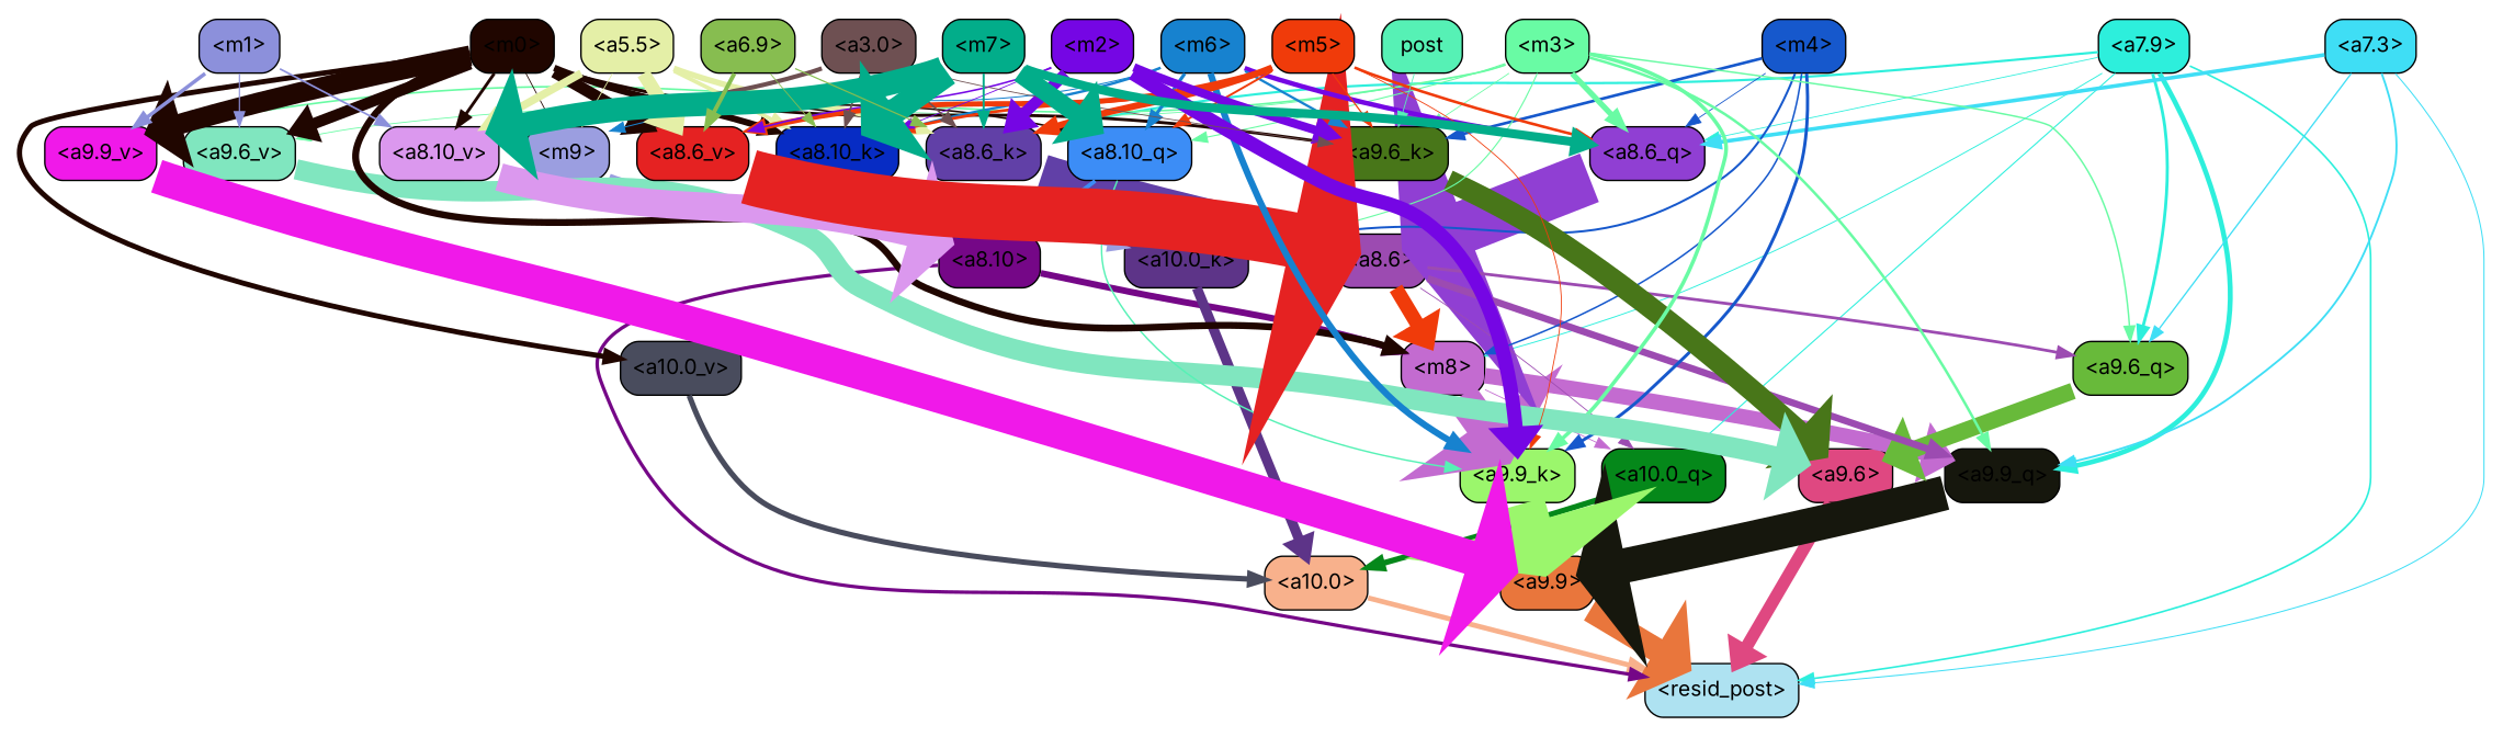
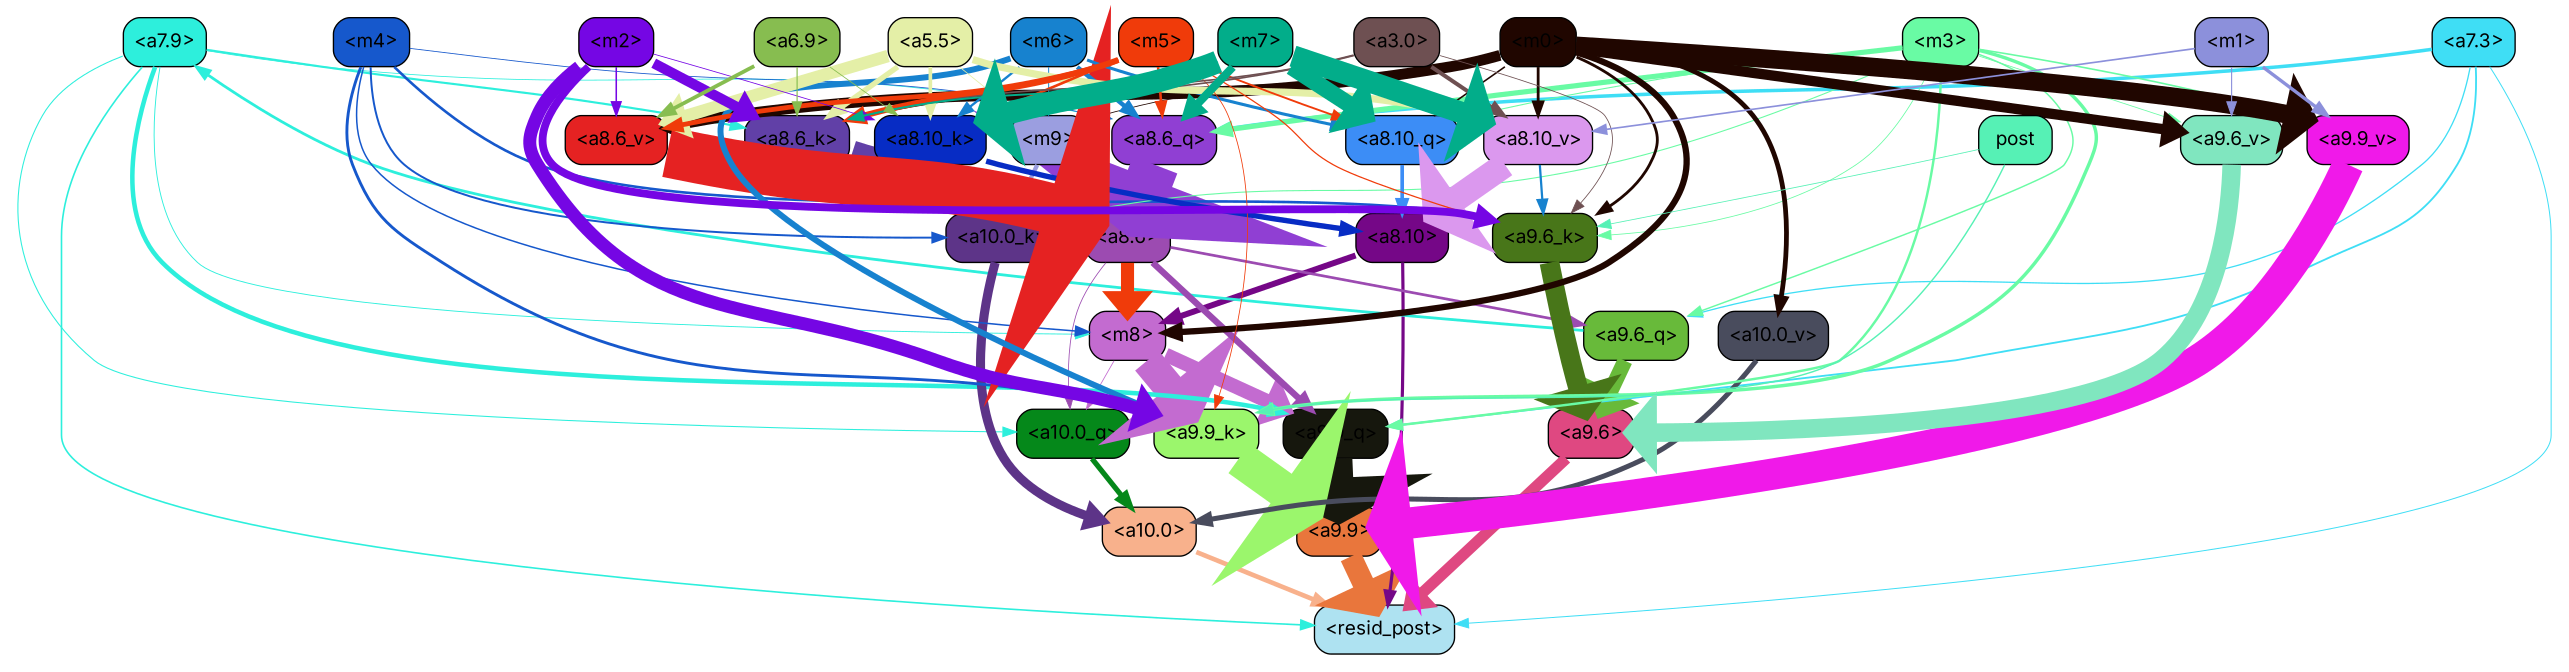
  strict digraph {
    fontname=Inter
    splines=true
    node [color=black fontname=Inter shape=box style="filled, rounded"]
    edge [color="#200600" fontname=Inter penwidth=0.6]
    "<a10.0>" [fillcolor="#f8b18c"]
    "<resid_post>" [fillcolor="#aee2f1"]
    "<a9.9>" [fillcolor="#e9763c"]
    "<a9.6>" [fillcolor="#df4881"]
    "<a8.10>" [fillcolor="#750787"]
    "<m8>" [fillcolor="#c36bd0"]
    "<a10.0_q>" [fillcolor="#05881a"]
    "<a9.9_q>" [fillcolor="#16170d"]
    "<a9.9_k>" [fillcolor="#9bf66c"]
    "<a7.9>" [fillcolor="#2defdc"]
    "<a9.6_q>" [fillcolor="#68ba3a"]
    "<a8.6_q>" [fillcolor="#903fd3"]
    "<a8.6_k>" [fillcolor="#6140a7"]
    "<a8.6>" [fillcolor="#9c4bb1"]
    "<a7.3>" [fillcolor="#3fdef5"]
    "<a10.0_k>" [fillcolor="#5d3488"]
    "<a10.0_v>" [fillcolor="#494c5d"]
    "<m9>" [fillcolor="#9b9ee0"]
    "<m4>" [fillcolor="#1658cc"]
    "<a9.6_k>" [fillcolor="#487619"]
    "<m3>" [fillcolor="#69fba4"]
    "<a9.9_v>" [fillcolor="#f019e9"]
    "<a9.6_v>" [fillcolor="#80e6bf"]
    "<a8.10_q>" [fillcolor="#3c8df6"]
    "<m0>" [fillcolor="#200600"]
    "<a8.10_k>" [fillcolor="#072cc4"]
    "<a8.10_v>" [fillcolor="#db98ee"]
    "<a8.6_v>" [fillcolor="#e52222"]
    "<m6>" [fillcolor="#1782cf"]
    "<a5.5>" [fillcolor="#e4efa7"]
    "<m5>" [fillcolor="#f03b0a"]
    "<m2>" [fillcolor="#7506e4"]
    n33 [fillcolor="#56f1b5" label=post]
    "<a3.0>" [fillcolor="#6e5052"]
    "<m1>" [fillcolor="#8c90db"]
    "<m7>" [fillcolor="#02ad8a"]
    "<a6.9>" [fillcolor="#87bd50"]
    "<a10.0>" -> "<resid_post>" [color="#f8b18c" penwidth=3.4253244400024414]
    "<a9.9>" -> "<resid_post>" [color="#e9763c" penwidth=16.05378818511963]
    "<a9.6>" -> "<resid_post>" [color="#df4881" penwidth=8.33797836303711]
    "<a8.10>" -> "<resid_post>" [color="#750787" penwidth=2.3390636444091797]
    "<a8.10>" -> "<m8>" [color="#750787" penwidth=4.388927459716797]
    "<m8>" -> "<a10.0_q>" [color="#c36bd0"]
    "<m8>" -> "<a9.9_q>" [color="#c36bd0" penwidth=10.407995223999023]
    "<m8>" -> "<a9.9_k>" [color="#c36bd0" penwidth=22.67278480529785]
    "<a10.0_q>" -> "<a10.0>" [color="#05881a" penwidth=3.861766815185547]
    "<a9.9_q>" -> "<a9.9>" [color="#16170d" penwidth=23.20368194580078]
    "<a9.9_k>" -> "<a9.9>" [color="#9bf66c" penwidth=26.641464233398438]
    "<a7.9>" -> "<resid_post>" [color="#2defdc" penwidth=1.1926651000976562]
    "<a7.9>" -> "<m8>" [color="#2defdc" penwidth=0.6738662719726562]
    "<a7.9>" -> "<a10.0_q>" [color="#2defdc" penwidth=0.7811813354492188]
    "<a7.9>" -> "<a9.9_q>" [color="#2defdc" penwidth=3.33896541595459]
-   "<a7.9>" -> "<a9.6_q>" [color="#2defdc" penwidth=2.0531044006347656]
+   "<a9.6_q>" -> "<a7.9>" [color="#2defdc" penwidth=2.0531044006347656]
    "<a7.9>" -> "<a8.6_q>" [color="#2defdc"]
    "<a7.9>" -> "<a8.6_k>" [color="#2defdc" penwidth=1.5751152038574219]
    "<a9.6_q>" -> "<a9.6>" [color="#68ba3a" penwidth=11.181507110595703]
    "<a8.6_q>" -> "<a8.6>" [color="#903fd3" penwidth=34.91962909698486]
    "<a8.6_k>" -> "<a8.6>" [color="#6140a7" penwidth=30.12779998779297]
    "<a8.6>" -> "<m8>" [color="#f03b0a" penwidth=9.616483688354492]
    "<a8.6>" -> "<a10.0_q>" [color="#9c4bb1"]
    "<a8.6>" -> "<a9.9_q>" [color="#9c4bb1" penwidth=4.681654930114746]
    "<a8.6>" -> "<a9.6_q>" [color="#9c4bb1" penwidth=2.0046749114990234]
    "<a7.3>" -> "<resid_post>" [color="#3fdef5" penwidth=0.7339706420898438]
    "<a7.3>" -> "<a9.9_q>" [color="#3fdef5" penwidth=1.3609809875488281]
    "<a7.3>" -> "<a9.6_q>" [color="#3fdef5" penwidth=0.9587650299072266]
    "<a7.3>" -> "<a8.6_q>" [color="#3fdef5" penwidth=2.597522735595703]
    "<a10.0_k>" -> "<a10.0>" [color="#5d3488" penwidth=6.691814422607422]
    "<a10.0_v>" -> "<a10.0>" [color="#494c5d" penwidth=3.703948974609375]
    "<m9>" -> "<a10.0_k>" [color="#9b9ee0" penwidth=3.1536026000976562]
    "<m4>" -> "<m8>" [color="#1658cc" penwidth=1.1121444702148438]
    "<m4>" -> "<a9.9_k>" [color="#1658cc" penwidth=2.1296005249023438]
    "<m4>" -> "<a8.6_q>" [color="#1658cc" penwidth=0.6086311340332031]
    "<m4>" -> "<a10.0_k>" [color="#1658cc" penwidth=1.4532089233398438]
    "<m4>" -> "<a9.6_k>" [color="#1658cc" penwidth=1.93524169921875]
    "<a9.6_k>" -> "<a9.6>" [color="#487619" penwidth=14.532459259033203]
    "<m3>" -> "<a9.9_q>" [color="#69fba4" penwidth=1.8098411560058594]
    "<m3>" -> "<a9.9_k>" [color="#69fba4" penwidth=2.538074493408203]
    "<m3>" -> "<a9.6_q>" [color="#69fba4" penwidth=1.0731983184814453]
    "<m3>" -> "<a8.6_q>" [color="#69fba4" penwidth=3.8069801330566406]
    "<m3>" -> "<a10.0_k>" [color="#69fba4" penwidth=0.8012542724609375]
    "<m3>" -> "<a9.6_k>" [color="#69fba4"]
    "<m3>" -> "<a9.9_v>" [color="#69fba4" penwidth=1.1908531188964844]
    "<m3>" -> "<a9.6_v>" [color="#69fba4"]
    "<m3>" -> "<a8.10_q>" [color="#69fba4" penwidth=0.7969093322753906]
    "<a9.9_v>" -> "<a9.9>" [color="#f019e9" penwidth=23.02225112915039]
    "<a9.6_v>" -> "<a9.6>" [color="#80e6bf" penwidth=13.634431838989258]
    "<a8.10_q>" -> "<a8.10>" [color="#3c8df6" penwidth=2.6974411010742188]
    "<m0>" -> "<m8>" [penwidth=4.624839782714844]
    "<m0>" -> "<a8.6_k>" [penwidth=1.1486854553222656]
    "<m0>" -> "<a10.0_v>" [penwidth=3.520832061767578]
    "<m0>" -> "<m9>"
    "<m0>" -> "<a9.6_k>" [penwidth=2.0742149353027344]
    "<m0>" -> "<a9.9_v>" [penwidth=13.6649169921875]
    "<m0>" -> "<a9.6_v>" [penwidth=7.575786590576172]
    "<m0>" -> "<a8.10_q>" [penwidth=1.1731605529785156]
    "<m0>" -> "<a8.10_k>" [penwidth=4.350425720214844]
    "<m0>" -> "<a8.10_v>" [penwidth=2.0526657104492188]
    "<m0>" -> "<a8.6_v>" [penwidth=7.951751708984375]
    "<a8.10_k>" -> "<a8.10>" [color="#072cc4" penwidth=3.9815139770507812]
    "<a8.10_v>" -> "<a8.10>" [color="#db98ee" penwidth=18.80433464050293]
    "<a8.6_v>" -> "<a8.6>" [color="#e52222" penwidth=37.04597568511963]
    "<m6>" -> "<a9.9_k>" [color="#1782cf" penwidth=4.405937194824219]
-   "<m6>" -> "<a8.6_q>" [color="#7506e4" penwidth=3.241657257080078]
+   "<m6>" -> "<a8.6_q>" [color="#1782cf" penwidth=3.241657257080078]
    "<m6>" -> "<m9>" [color="#1782cf" penwidth=0.7276992797851562]
-   "<m6>" -> "<a9.6_k>" [color="#1782cf" penwidth=1.6540985107421875]
+   "<a8.10_v>" -> "<a9.6_k>" [color="#1782cf" penwidth=1.6540985107421875]
    "<m6>" -> "<a8.10_q>" [color="#1782cf" penwidth=2.2618331909179688]
    "<m6>" -> "<a8.10_k>" [color="#1782cf" penwidth=1.733642578125]
    "<a5.5>" -> "<a8.6_k>" [color="#e4efa7" penwidth=3.9810218811035156]
    "<a5.5>" -> "<m9>" [color="#e4efa7"]
    "<a5.5>" -> "<a8.10_k>" [color="#e4efa7" penwidth=2.6749038696289062]
    "<a5.5>" -> "<a8.10_v>" [color="#e4efa7" penwidth=5.2978057861328125]
    "<a5.5>" -> "<a8.6_v>" [color="#e4efa7" penwidth=9.177913665771484]
    "<m5>" -> "<a9.9_k>" [color="#f03b0a"]
    "<m5>" -> "<a8.6_q>" [color="#f03b0a" penwidth=1.8975334167480469]
    "<m5>" -> "<a8.6_k>" [color="#f03b0a" penwidth=4.4348602294921875]
    "<m5>" -> "<a9.6_k>" [color="#f03b0a" penwidth=0.9087238311767578]
    "<m5>" -> "<a8.10_q>" [color="#f03b0a" penwidth=1.3886604309082031]
    "<m5>" -> "<a8.10_k>" [color="#f03b0a" penwidth=1.9560012817382812]
    "<m5>" -> "<a8.6_v>" [color="#f03b0a" penwidth=3.547332763671875]
    "<m2>" -> "<a9.9_k>" [color="#7506e4" penwidth=9.546476364135742]
    "<m2>" -> "<a8.6_k>" [color="#7506e4" penwidth=7.5130767822265625]
    "<m2>" -> "<a9.6_k>" [color="#7506e4" penwidth=5.765581130981445]
    "<m2>" -> "<a8.10_k>" [color="#7506e4"]
    "<m2>" -> "<a8.6_v>" [color="#7506e4" penwidth=1.1399917602539062]
-   "<a8.10_q>" -> "<a9.9_k>" [color="#56f1b5" penwidth=1.044057846069336]
+   n33 -> "<a9.9_k>" [color="#56f1b5" penwidth=1.044057846069336]
    n33 -> "<a9.6_k>" [color="#56f1b5"]
    "<a3.0>" -> "<a8.6_k>" [color="#6e5052" penwidth=1.2278594970703125]
    "<a3.0>" -> "<a9.6_k>" [color="#6e5052"]
    "<a3.0>" -> "<a8.10_k>" [color="#6e5052" penwidth=1.2375259399414062]
    "<a3.0>" -> "<a8.10_v>" [color="#6e5052" penwidth=2.9724464416503906]
    "<m1>" -> "<a9.9_v>" [color="#8c90db" penwidth=2.484710693359375]
    "<m1>" -> "<a9.6_v>" [color="#8c90db" penwidth=0.8296928405761719]
    "<m1>" -> "<a8.10_v>" [color="#8c90db" penwidth=1.2231903076171875]
    "<m7>" -> "<a8.6_q>" [color="#02ad8a" penwidth=5.949329376220703]
    "<m7>" -> "<a8.6_k>" [color="#02ad8a" penwidth=1.4160232543945312]
    "<m7>" -> "<a8.10_q>" [color="#02ad8a" penwidth=12.189899444580078]
    "<m7>" -> "<a8.10_k>" [color="#02ad8a" penwidth=16.634174346923828]
    "<m7>" -> "<a8.10_v>" [color="#02ad8a" penwidth=15.893604278564453]
    "<a6.9>" -> "<a8.6_k>" [color="#87bd50" penwidth=0.8667373657226562]
    "<a6.9>" -> "<a8.10_k>" [color="#87bd50"]
    "<a6.9>" -> "<a8.6_v>" [color="#87bd50" penwidth=2.8011817932128906]
  }
